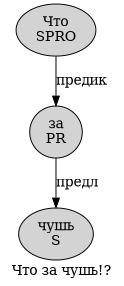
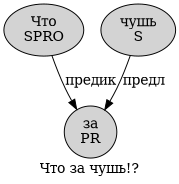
  digraph {
    label="Что за чушь!?"
    node [fillcolor=lightgray penwidth=1 shape=ellipse style=filled]
    n1 [label="Что\nSPRO"]
    n2 [label="за\nPR"]
    n3 [label="чушь\nS"]
    n1 -> n2 [label="предик"]
-   n2 -> n3 [label="предл"]
+   n3 -> n2 [label="предл"]
  }
